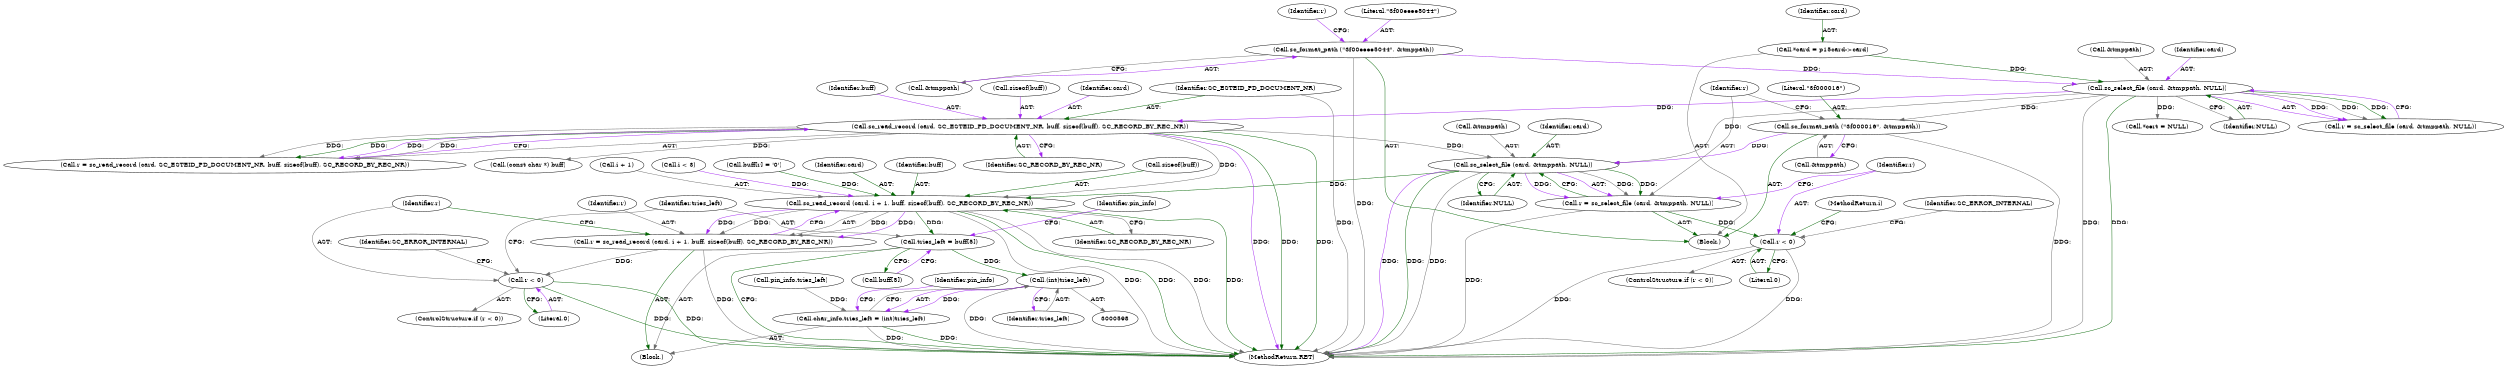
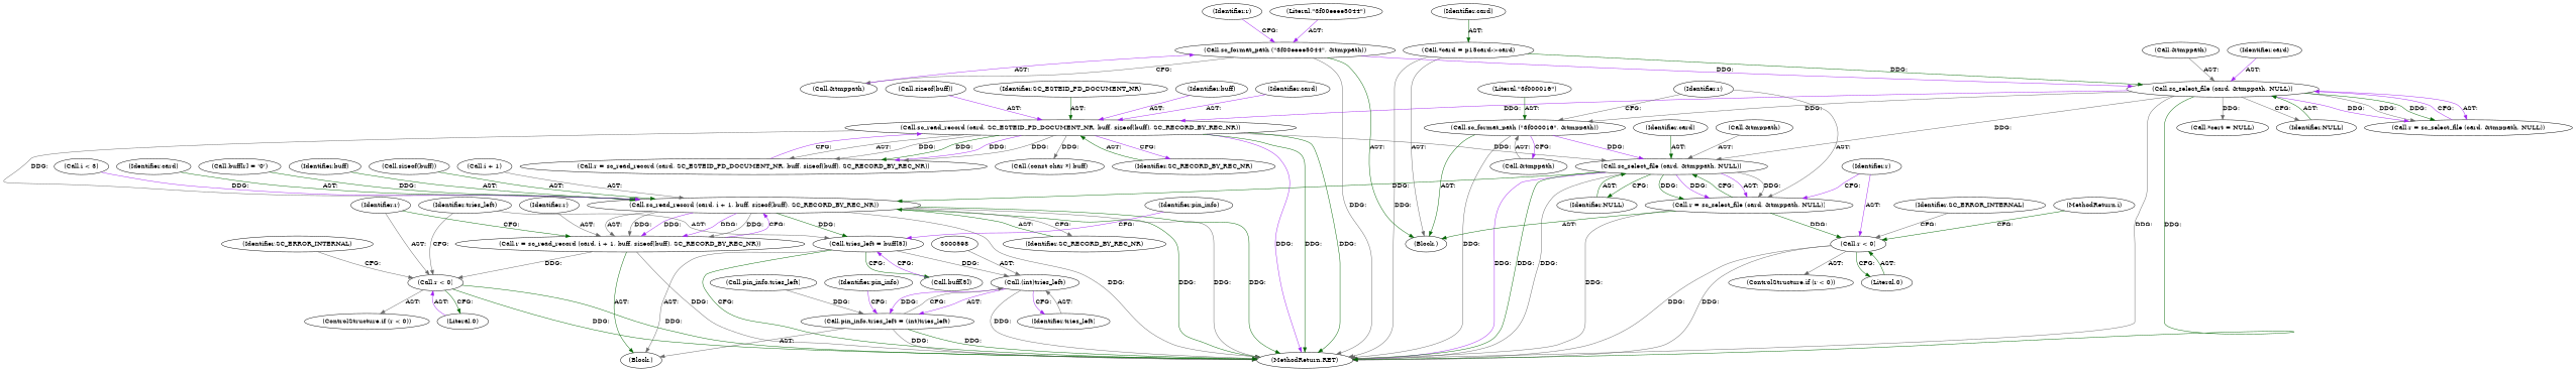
  digraph {
    edge [color=gray40]
    n1 [label="(Call,sc_select_file (card, &tmppath, NULL))"]
    n2 [label="(Call,r = sc_select_file (card, &tmppath, NULL))"]
    n3 [label="(Call,sc_read_record (card, i + 1, buff, sizeof(buff), SC_RECORD_BY_REC_NR))"]
    n4 [label="(Identifier,NULL)"]
    n5 [label="(MethodReturn,RET)"]
    n6 [label="(Block,)"]
    n7 [label="(Call,r < 0)"]
    n8 [label="(Call,r = sc_read_record (card, i + 1, buff, sizeof(buff), SC_RECORD_BY_REC_NR))"]
    n9 [label="(Call,tries_left = buff[5])"]
    n10 [label="(Identifier,SC_RECORD_BY_REC_NR)"]
    n11 [label="(Call,sc_read_record (card, SC_ESTEID_PD_DOCUMENT_NR, buff, sizeof(buff), SC_RECORD_BY_REC_NR))"]
    n12 [label="(Call,r = sc_read_record (card, SC_ESTEID_PD_DOCUMENT_NR, buff, sizeof(buff), SC_RECORD_BY_REC_NR))"]
    n13 [label="(Call,(const char *) buff)"]
    n14 [label="(Identifier,SC_RECORD_BY_REC_NR)"]
    n15 [label="(Call,sc_select_file (card, &tmppath, NULL))"]
    n16 [label="(Call,sc_format_path (\"3f000016\", &tmppath))"]
    n17 [label="(Call,*cert = NULL)"]
    n18 [label="(Call,r = sc_select_file (card, &tmppath, NULL))"]
    n19 [label="(Identifier,NULL)"]
    n20 [label="(Call,&tmppath)"]
    n21 [label="(Call,*card = p15card->card)"]
    n22 [label="(Call,sc_format_path (\"3f00eeee5044\", &tmppath))"]
    n23 [label="(Call,&tmppath)"]
    n24 [label="(Literal,0)"]
    n25 [label="(ControlStructure,if (r < 0))"]
    n26 [label="(Call,r < 0)"]
    n27 [label="(Block,)"]
    n28 [label="(Call,(int)tries_left)"]
    n29 [label="(Call,buff[5])"]
    n30 [label="(Literal,0)"]
    n31 [label="(ControlStructure,if (r < 0))"]
-   n32 [label="(Call,char_info.tries_left = (int)tries_left)"]
+   n32 [label="(Call,pin_info.tries_left = (int)tries_left)"]
    n33 [label="(Identifier,tries_left)"]
    n34 [label="(MethodReturn,i)"]
    n35 [label="(Identifier,buff)"]
    n36 [label="(Identifier,r)"]
    n37 [label="(Identifier,card)"]
    n38 [label="(Call,sizeof(buff))"]
    n39 [label="(Identifier,card)"]
    n40 [label="(Call,buff[r] = '\0')"]
    n41 [label="(Literal,\"3f00eeee5044\")"]
    n42 [label="(Identifier,r)"]
    n43 [label="(Identifier,SC_ERROR_INTERNAL)"]
    n44 [label="(Identifier,r)"]
    n45 [label="(Call,&tmppath)"]
    n46 [label="(Identifier,r)"]
    n47 [label="(Identifier,buff)"]
    n48 [label="(Identifier,pin_info)"]
    n49 [label="(Call,pin_info.tries_left)"]
    n50 [label="(Call,sizeof(buff))"]
    n51 [label="(Identifier,card)"]
    n52 [label="(Identifier,r)"]
    n53 [label="(Identifier,card)"]
    n54 [label="(Identifier,card)"]
    n55 [label="(Call,i + 1)"]
    n56 [label="(Identifier,SC_ERROR_INTERNAL)"]
    n57 [label="(Literal,\"3f000016\")"]
    n58 [label="(Call,&tmppath)"]
    n59 [label="(Identifier,tries_left)"]
    n60 [label="(Identifier,SC_ESTEID_PD_DOCUMENT_NR)"]
    n61 [label="(Identifier,pin_info)"]
    n62 [label="(Call,i < 3)"]
    n63 [label=3000598]
    n1 -> n2 [color=purple label="AST: "]
    n1 -> n2 [label="DDG: "]
    n1 -> n2 [color=darkgreen label="DDG: "]
    n1 -> n2 [color=purple label="DDG: "]
    n1 -> n3 [color=darkgreen label="DDG: "]
    n1 -> n4 [color=darkgreen label="CFG: "]
    n1 -> n5 [color=purple label="DDG: "]
    n1 -> n5 [color=darkgreen label="DDG: "]
    n1 -> n5 [label="DDG: "]
    n2 -> n1 [color=darkgreen label="CFG: "]
    n2 -> n5 [label="DDG: "]
    n2 -> n6 [color=darkgreen label="AST: "]
    n2 -> n7 [color=darkgreen label="DDG: "]
    n3 -> n5 [label="DDG: "]
    n3 -> n5 [color=darkgreen label="DDG: "]
    n3 -> n5 [label="DDG: "]
    n3 -> n5 [color=darkgreen label="DDG: "]
    n3 -> n8 [label="AST: "]
    n3 -> n8 [label="DDG: "]
    n3 -> n8 [color=purple label="DDG: "]
    n3 -> n8 [color=purple label="DDG: "]
    n3 -> n8 [label="DDG: "]
    n3 -> n9 [color=darkgreen label="DDG: "]
    n3 -> n10 [label="CFG: "]
    n4 -> n1 [color=darkgreen label="AST: "]
    n7 -> n5 [label="DDG: "]
    n7 -> n5 [label="DDG: "]
    n7 -> n24 [color=darkgreen label="CFG: "]
    n7 -> n25 [label="AST: "]
    n8 -> n3 [color=purple label="CFG: "]
    n8 -> n5 [label="DDG: "]
    n8 -> n26 [label="DDG: "]
    n8 -> n27 [color=darkgreen label="AST: "]
    n9 -> n5 [color=darkgreen label="CFG: "]
    n9 -> n27 [label="AST: "]
-   n9 -> n28 [color=darkgreen label="DDG: "]
+   n9 -> n28 [label="DDG: "]
    n9 -> n29 [color=darkgreen label="CFG: "]
    n10 -> n3 [color=darkgreen label="AST: "]
    n11 -> n1 [label="DDG: "]
    n11 -> n3 [label="DDG: "]
    n11 -> n5 [color=darkgreen label="DDG: "]
    n11 -> n5 [color=purple label="DDG: "]
    n11 -> n5 [color=darkgreen label="DDG: "]
    n11 -> n12 [label="AST: "]
    n11 -> n12 [label="DDG: "]
    n11 -> n12 [color=darkgreen label="DDG: "]
    n11 -> n12 [color=purple label="DDG: "]
    n11 -> n12 [label="DDG: "]
    n11 -> n13 [label="DDG: "]
    n11 -> n14 [color=purple label="CFG: "]
    n12 -> n11 [color=purple label="CFG: "]
    n14 -> n11 [color=darkgreen label="AST: "]
    n15 -> n1 [label="DDG: "]
    n15 -> n5 [label="DDG: "]
    n15 -> n5 [color=darkgreen label="DDG: "]
    n15 -> n11 [color=purple label="DDG: "]
    n15 -> n16 [label="DDG: "]
    n15 -> n17 [label="DDG: "]
    n15 -> n18 [color=purple label="AST: "]
    n15 -> n18 [color=purple label="DDG: "]
    n15 -> n18 [label="DDG: "]
    n15 -> n18 [color=darkgreen label="DDG: "]
    n15 -> n19 [label="CFG: "]
    n16 -> n1 [color=purple label="DDG: "]
    n16 -> n5 [label="DDG: "]
    n16 -> n6 [color=darkgreen label="AST: "]
    n16 -> n20 [color=purple label="CFG: "]
    n18 -> n15 [color=purple label="CFG: "]
    n19 -> n15 [color=darkgreen label="AST: "]
    n20 -> n16 [label="AST: "]
-   n60 -> n5 [label="DDG: "]
+   n21 -> n5 [label="DDG: "]
    n21 -> n6 [label="AST: "]
    n21 -> n15 [color=darkgreen label="DDG: "]
    n22 -> n5 [label="DDG: "]
    n22 -> n6 [color=darkgreen label="AST: "]
    n22 -> n15 [color=purple label="DDG: "]
    n22 -> n23 [label="CFG: "]
    n23 -> n22 [color=purple label="AST: "]
    n24 -> n7 [color=darkgreen label="AST: "]
    n26 -> n5 [color=darkgreen label="DDG: "]
    n26 -> n5 [color=darkgreen label="DDG: "]
    n26 -> n30 [color=darkgreen label="CFG: "]
    n26 -> n31 [label="AST: "]
    n28 -> n5 [label="DDG: "]
    n28 -> n32 [color=purple label="AST: "]
    n28 -> n32 [color=purple label="DDG: "]
    n28 -> n33 [color=purple label="CFG: "]
    n29 -> n9 [color=purple label="CFG: "]
    n30 -> n26 [color=purple label="AST: "]
    n32 -> n5 [label="DDG: "]
    n32 -> n5 [color=darkgreen label="DDG: "]
    n32 -> n27 [label="AST: "]
    n32 -> n28 [label="CFG: "]
    n33 -> n28 [label="AST: "]
    n34 -> n7 [color=darkgreen label="CFG: "]
    n35 -> n11 [color=purple label="AST: "]
    n36 -> n2 [color=purple label="CFG: "]
    n36 -> n7 [color=purple label="AST: "]
    n37 -> n21 [color=darkgreen label="AST: "]
    n38 -> n11 [color=purple label="AST: "]
    n39 -> n3 [color=darkgreen label="AST: "]
    n40 -> n3 [color=darkgreen label="DDG: "]
    n41 -> n22 [color=purple label="AST: "]
    n42 -> n8 [label="AST: "]
    n43 -> n26 [label="CFG: "]
    n44 -> n2 [label="AST: "]
    n44 -> n16 [label="CFG: "]
    n45 -> n15 [label="AST: "]
    n46 -> n22 [color=purple label="CFG: "]
    n47 -> n3 [color=darkgreen label="AST: "]
    n48 -> n32 [color=purple label="CFG: "]
    n49 -> n32 [label="DDG: "]
    n50 -> n3 [color=darkgreen label="AST: "]
    n51 -> n1 [color=darkgreen label="AST: "]
    n52 -> n8 [color=darkgreen label="CFG: "]
    n52 -> n26 [label="AST: "]
    n53 -> n11 [color=purple label="AST: "]
    n54 -> n15 [color=purple label="AST: "]
    n55 -> n3 [label="AST: "]
    n56 -> n7 [label="CFG: "]
    n57 -> n16 [color=darkgreen label="AST: "]
    n58 -> n1 [label="AST: "]
    n59 -> n9 [label="AST: "]
    n59 -> n26 [label="CFG: "]
    n60 -> n11 [color=darkgreen label="AST: "]
    n61 -> n9 [color=purple label="CFG: "]
    n62 -> n3 [color=purple label="DDG: "]
-   n28 -> n63 [label="AST: "]
+   n63 -> n28 [label="AST: "]
  }
